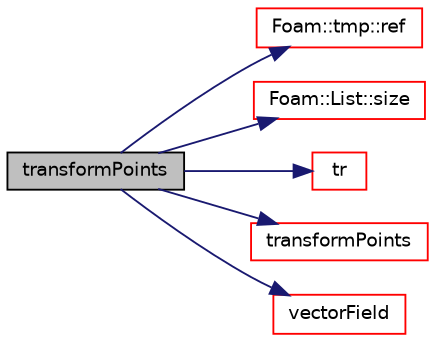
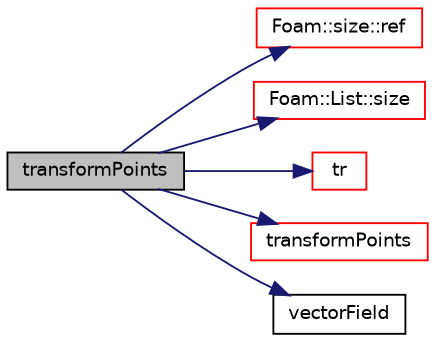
  digraph {
    rankdir=LR
    node [color=red fontname=Helvetica fontsize=10 shape=record]
    edge [color=midnightblue fontname=Helvetica fontsize=10 labelfontname=Helvetica labelfontsize=10 style=solid]
    n1 [color=black fillcolor=grey75 fontcolor=black height=0.2 label=transformPoints style=filled width=0.4]
-   n2 [height=0.2 label="Foam::tmp::ref" width=0.4]
+   n2 [height=0.2 label="Foam::size::ref" width=0.4]
    n3 [height=0.2 label="Foam::List::size" width=0.4]
    n4 [height=0.2 label=tr width=0.4]
    n5 [height=0.2 label=transformPoints width=0.4]
-   n6 [height=0.2 label=vectorField width=0.4]
+   n6 [color=black height=0.2 label=vectorField width=0.4]
    n1 -> n2
    n1 -> n3
    n1 -> n4
    n1 -> n5
    n1 -> n6
  }
